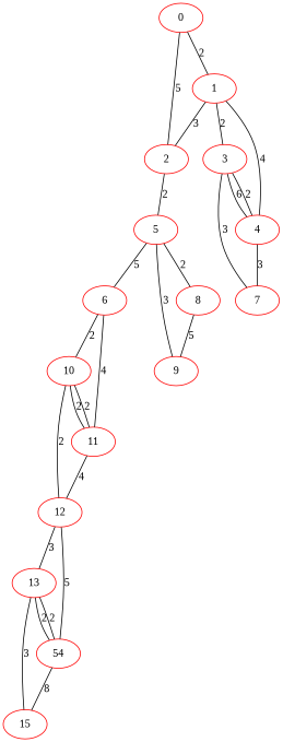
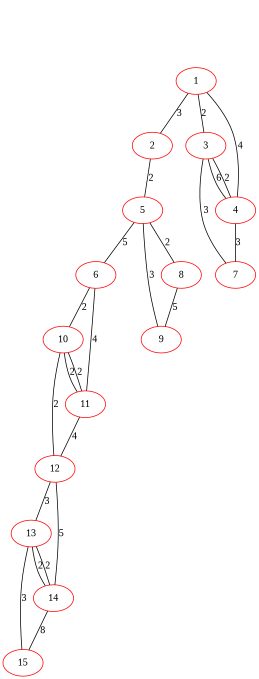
  graph {
    fontname="Liberation Serif"
    node [color=red fontname="Liberation Serif" weight=1]
    edge [fontname="Liberation Serif"]
-   0
    1
    2
    3
    4
    5
    7
    6
    8
    9
    10
    11
    12
    13
-   14 [label=54]
+   14
    15
-   0 -- 1 [label=2]
-   0 -- 2 [label=5]
    1 -- 2 [label=3]
    1 -- 3 [label=2]
    1 -- 4 [label=4]
    2 -- 5 [label=2]
    3 -- 4 [label=6]
    3 -- 4 [label=2]
    3 -- 7 [label=3]
    4 -- 7 [label=3]
    5 -- 6 [label=5]
    5 -- 8 [label=2]
    5 -- 9 [label=3]
    6 -- 10 [label=2]
    6 -- 11 [label=4]
    8 -- 9 [label=5]
    10 -- 11 [label=2]
    10 -- 11 [label=2]
    10 -- 12 [label=2]
    11 -- 12 [label=4]
    12 -- 13 [label=3]
    12 -- 14 [label=5]
    13 -- 14 [label=2]
    13 -- 14 [label=2]
    13 -- 15 [label=3]
    14 -- 15 [label=8]
  }
